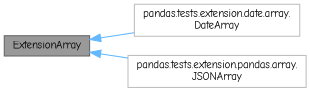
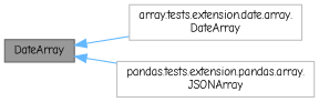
  digraph {
    fontname="Comic Neue"
    rankdir=LR
    node [color=grey75 fillcolor=white fontname="Comic Neue" fontsize=10 shape=box style=filled]
    edge [color=steelblue1 dir=back fontname="Comic Neue" fontsize=10 labelfontname=Helvetica labelfontsize=10 style=solid]
-   n1 [color=gray40 fillcolor=grey60 fontcolor=black height=0.2 label=ExtensionArray width=0.4]
-   n2 [height=0.2 label="pandas.tests.extension.date.array.\lDateArray" width=0.4]
+   n1 [color=gray40 fillcolor=grey60 fontcolor=black height=0.2 label=DateArray width=0.4]
+   n2 [height=0.2 label="array.tests.extension.date.array.\lDateArray" width=0.4]
    n3 [height=0.2 label="pandas.tests.extension.pandas.array.\lJSONArray" width=0.4]
    n1 -> n2
    n1 -> n3
  }
